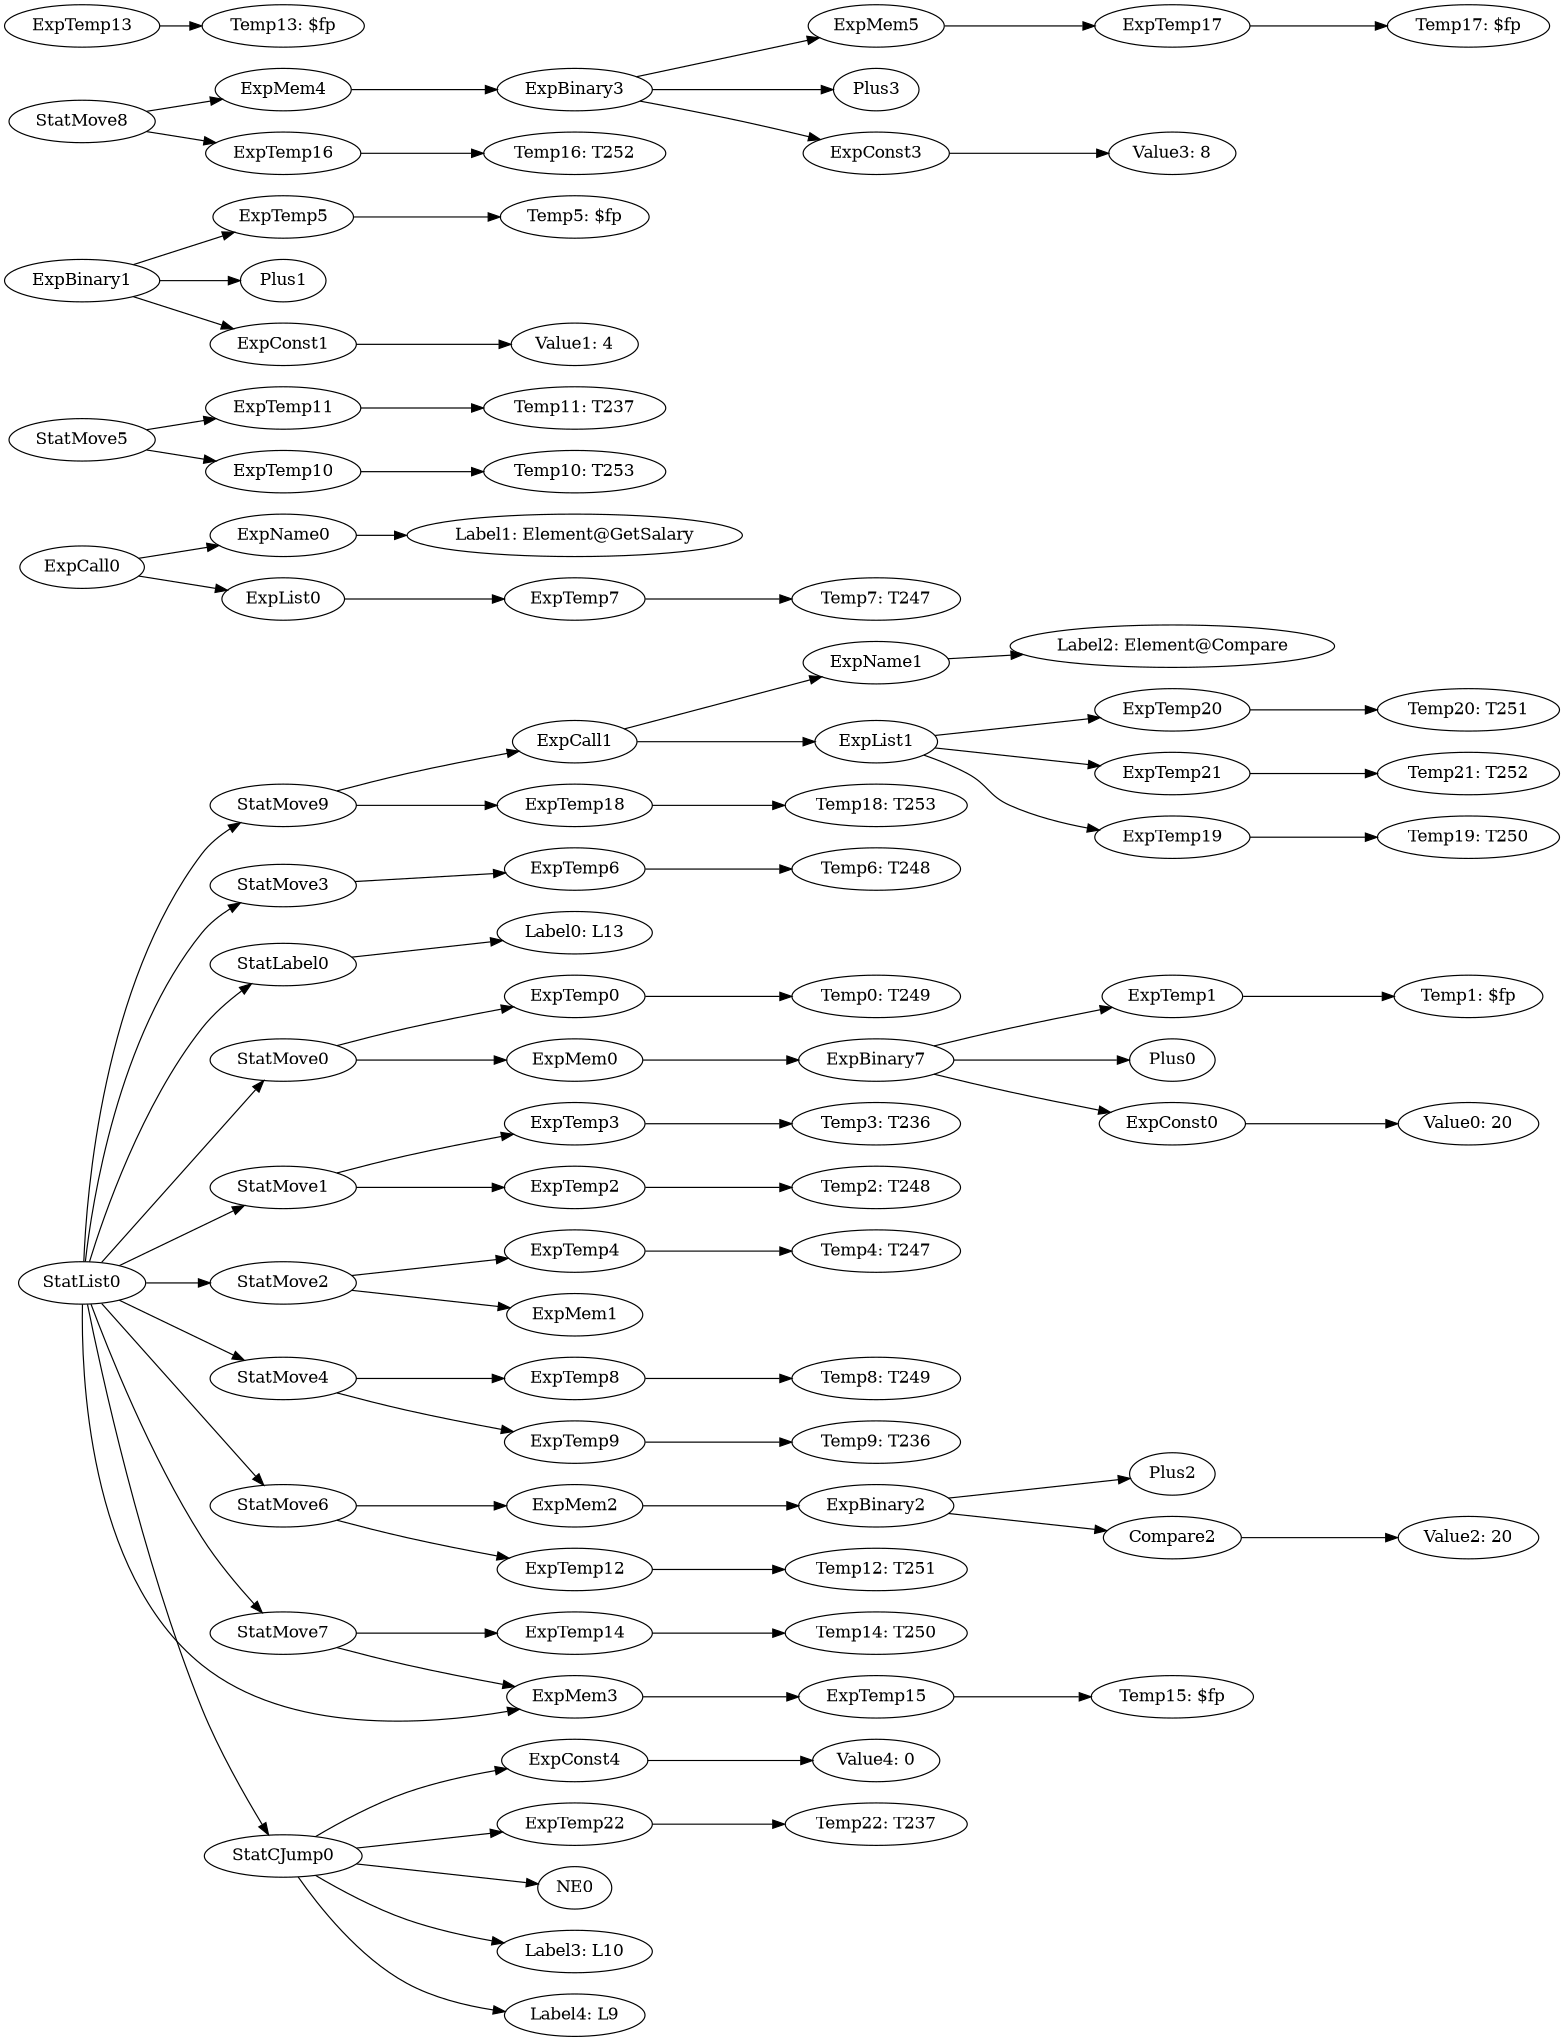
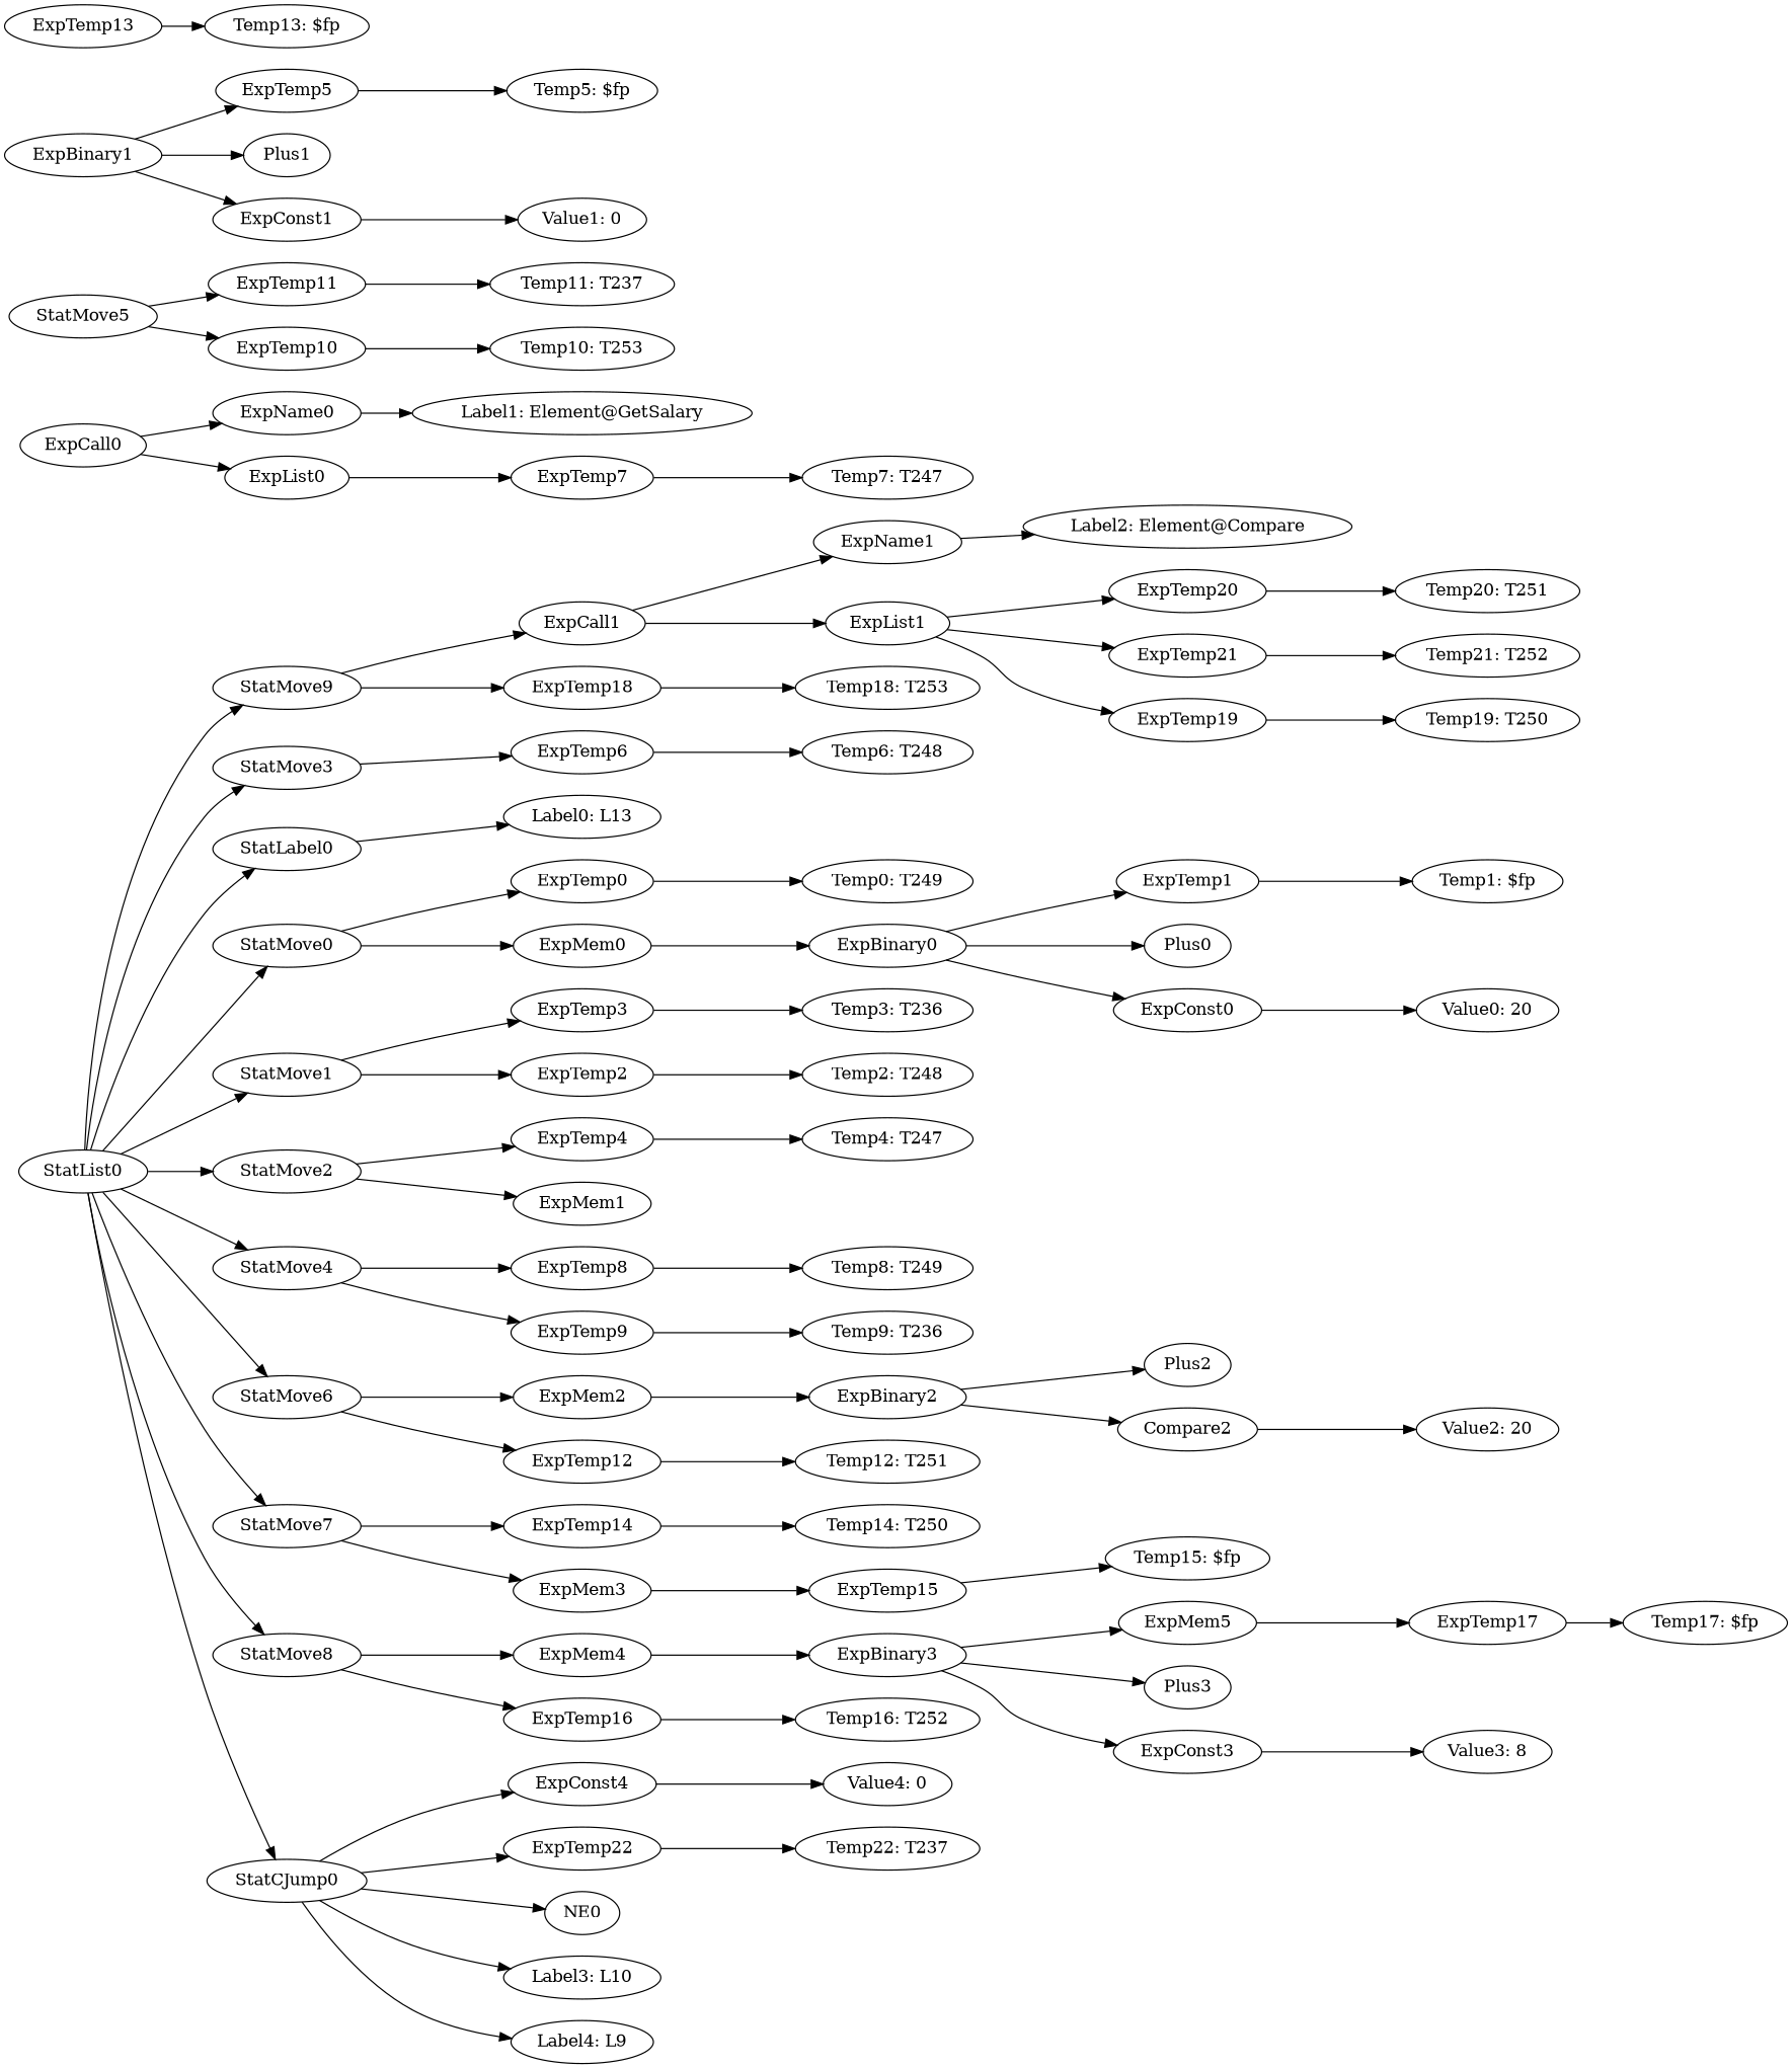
  digraph {
    ordering=out
    rankdir=LR
    ExpConst4
    "Value4: 0"
    ExpTemp20
    "Temp20: T251"
    ExpCall1
    ExpName1
    ExpList1
    "Label2: Element@Compare"
    ExpTemp21
    ExpTemp19
    "Temp21: T252"
    "Temp19: T250"
    StatMove9
    ExpTemp18
    "Temp18: T253"
    ExpTemp4
    "Temp4: T247"
    ExpName0
    "Label1: Element@GetSalary"
    ExpTemp22
    "Temp22: T237"
    StatMove3
    ExpTemp6
    "Temp6: T248"
    ExpCall0
    ExpList0
    ExpTemp7
    ExpTemp11
    "Temp11: T237"
    ExpTemp5
    "Temp5: $fp"
    ExpTemp1
    "Temp1: $fp"
    ExpTemp14
    "Temp14: T250"
    "Temp7: T247"
    ExpTemp17
    "Temp17: $fp"
    ExpTemp3
    "Temp3: T236"
-   ExpBinary0 [label=ExpBinary7]
+   ExpBinary0
    Plus0
    ExpConst0
    "Value0: 20"
    ExpMem2
    ExpBinary2
    Plus2
    n48 [label=Compare2]
    ExpTemp13
    "Temp13: $fp"
    "Value2: 20"
    ExpTemp12
    "Temp12: T251"
    ExpMem4
    ExpBinary3
    ExpMem5
    Plus3
    ExpConst3
    "Value3: 8"
    ExpTemp0
    "Temp0: T249"
    StatList0
    StatLabel0
    StatMove0
    StatMove1
    StatMove2
    StatMove4
    StatMove6
    StatMove7
    StatMove8
    StatCJump0
    "Label0: L13"
    ExpMem0
    ExpTemp2
    ExpMem1
    ExpTemp8
    ExpTemp9
    StatMove5
    ExpTemp10
    ExpMem3
    ExpTemp16
    NE0
    "Label3: L10"
    "Label4: L9"
    "Temp2: T248"
    "Temp8: T249"
    "Temp9: T236"
    "Temp10: T253"
    ExpTemp15
    "Temp16: T252"
    ExpBinary1
    Plus1
    ExpConst1
-   "Value1: 4"
+   "Value1: 4" [label="Value1: 0"]
    "Temp15: $fp"
    ExpConst4 -> "Value4: 0"
    ExpTemp20 -> "Temp20: T251"
    ExpCall1 -> ExpName1
    ExpCall1 -> ExpList1
    ExpName1 -> "Label2: Element@Compare"
    ExpList1 -> ExpTemp20
    ExpList1 -> ExpTemp21
    ExpList1 -> ExpTemp19
    ExpTemp21 -> "Temp21: T252"
    ExpTemp19 -> "Temp19: T250"
    StatMove9 -> ExpCall1
    StatMove9 -> ExpTemp18
    ExpTemp18 -> "Temp18: T253"
    ExpTemp4 -> "Temp4: T247"
    ExpName0 -> "Label1: Element@GetSalary"
    ExpTemp22 -> "Temp22: T237"
    StatMove3 -> ExpTemp6
    ExpTemp6 -> "Temp6: T248"
    ExpCall0 -> ExpName0
    ExpCall0 -> ExpList0
    ExpList0 -> ExpTemp7
    ExpTemp7 -> "Temp7: T247"
    ExpTemp11 -> "Temp11: T237"
    ExpTemp5 -> "Temp5: $fp"
    ExpTemp1 -> "Temp1: $fp"
    ExpTemp14 -> "Temp14: T250"
    ExpTemp17 -> "Temp17: $fp"
    ExpTemp3 -> "Temp3: T236"
    ExpBinary0 -> ExpTemp1
    ExpBinary0 -> Plus0
    ExpBinary0 -> ExpConst0
    ExpConst0 -> "Value0: 20"
    ExpMem2 -> ExpBinary2
    ExpBinary2 -> Plus2
    ExpBinary2 -> n48
    n48 -> "Value2: 20"
    ExpTemp13 -> "Temp13: $fp"
    ExpTemp12 -> "Temp12: T251"
    ExpMem4 -> ExpBinary3
    ExpBinary3 -> ExpMem5
    ExpBinary3 -> Plus3
    ExpBinary3 -> ExpConst3
    ExpMem5 -> ExpTemp17
    ExpConst3 -> "Value3: 8"
    ExpTemp0 -> "Temp0: T249"
    StatList0 -> StatMove9
    StatList0 -> StatMove3
    StatList0 -> StatLabel0
    StatList0 -> StatMove0
    StatList0 -> StatMove1
    StatList0 -> StatMove2
    StatList0 -> StatMove4
    StatList0 -> StatMove6
    StatList0 -> StatMove7
-   StatList0 -> ExpMem3
+   StatList0 -> StatMove8
    StatList0 -> StatCJump0
    StatLabel0 -> "Label0: L13"
    StatMove0 -> ExpTemp0
    StatMove0 -> ExpMem0
    StatMove1 -> ExpTemp3
    StatMove1 -> ExpTemp2
    StatMove2 -> ExpTemp4
    StatMove2 -> ExpMem1
    StatMove4 -> ExpTemp8
    StatMove4 -> ExpTemp9
    StatMove6 -> ExpMem2
    StatMove6 -> ExpTemp12
    StatMove7 -> ExpTemp14
    StatMove7 -> ExpMem3
    StatMove8 -> ExpMem4
    StatMove8 -> ExpTemp16
    StatCJump0 -> ExpConst4
    StatCJump0 -> ExpTemp22
    StatCJump0 -> NE0
    StatCJump0 -> "Label3: L10"
    StatCJump0 -> "Label4: L9"
    ExpMem0 -> ExpBinary0
    ExpTemp2 -> "Temp2: T248"
    ExpTemp8 -> "Temp8: T249"
    ExpTemp9 -> "Temp9: T236"
    StatMove5 -> ExpTemp11
    StatMove5 -> ExpTemp10
    ExpTemp10 -> "Temp10: T253"
    ExpMem3 -> ExpTemp15
    ExpTemp16 -> "Temp16: T252"
    ExpTemp15 -> "Temp15: $fp"
    ExpBinary1 -> ExpTemp5
    ExpBinary1 -> Plus1
    ExpBinary1 -> ExpConst1
    ExpConst1 -> "Value1: 4"
  }
